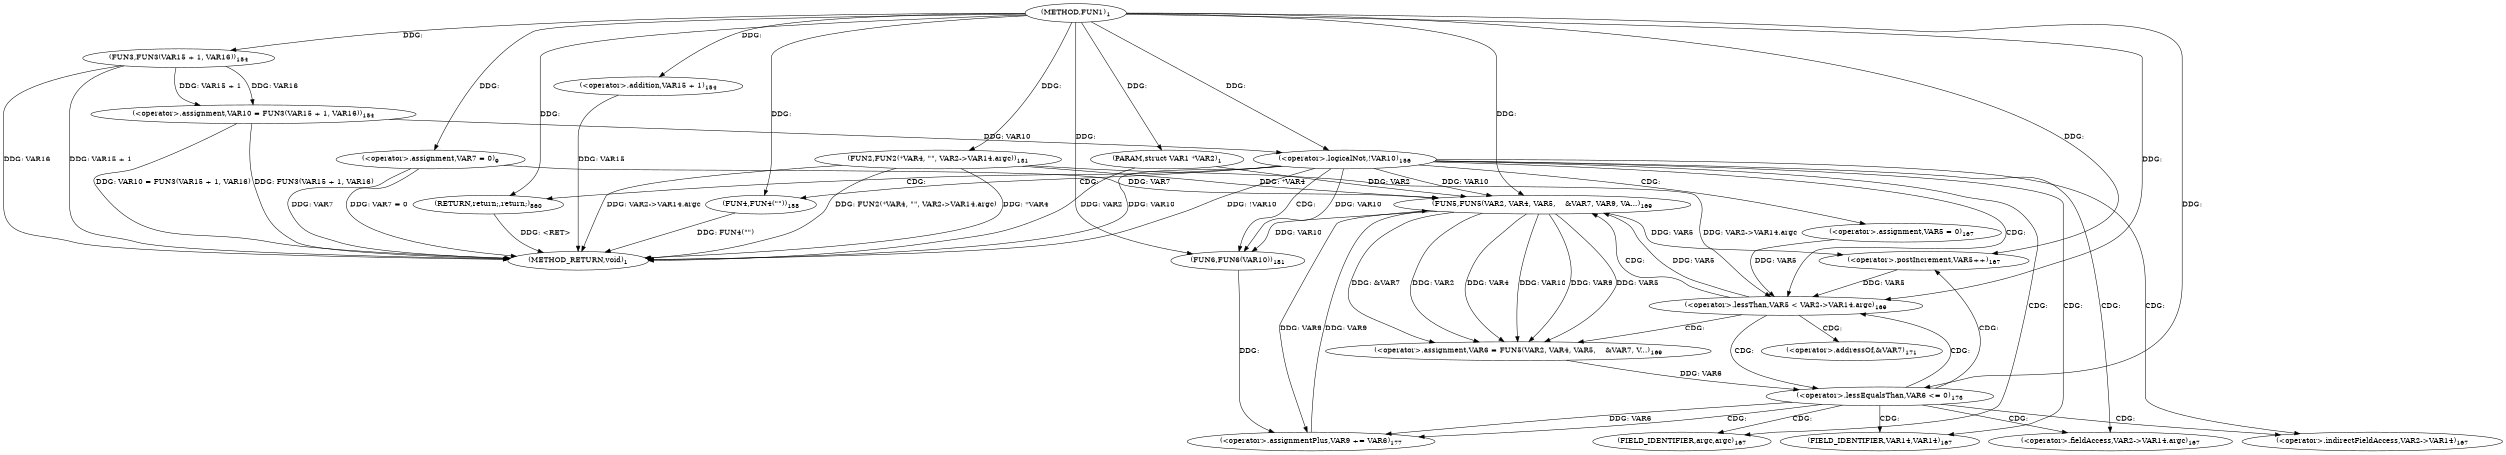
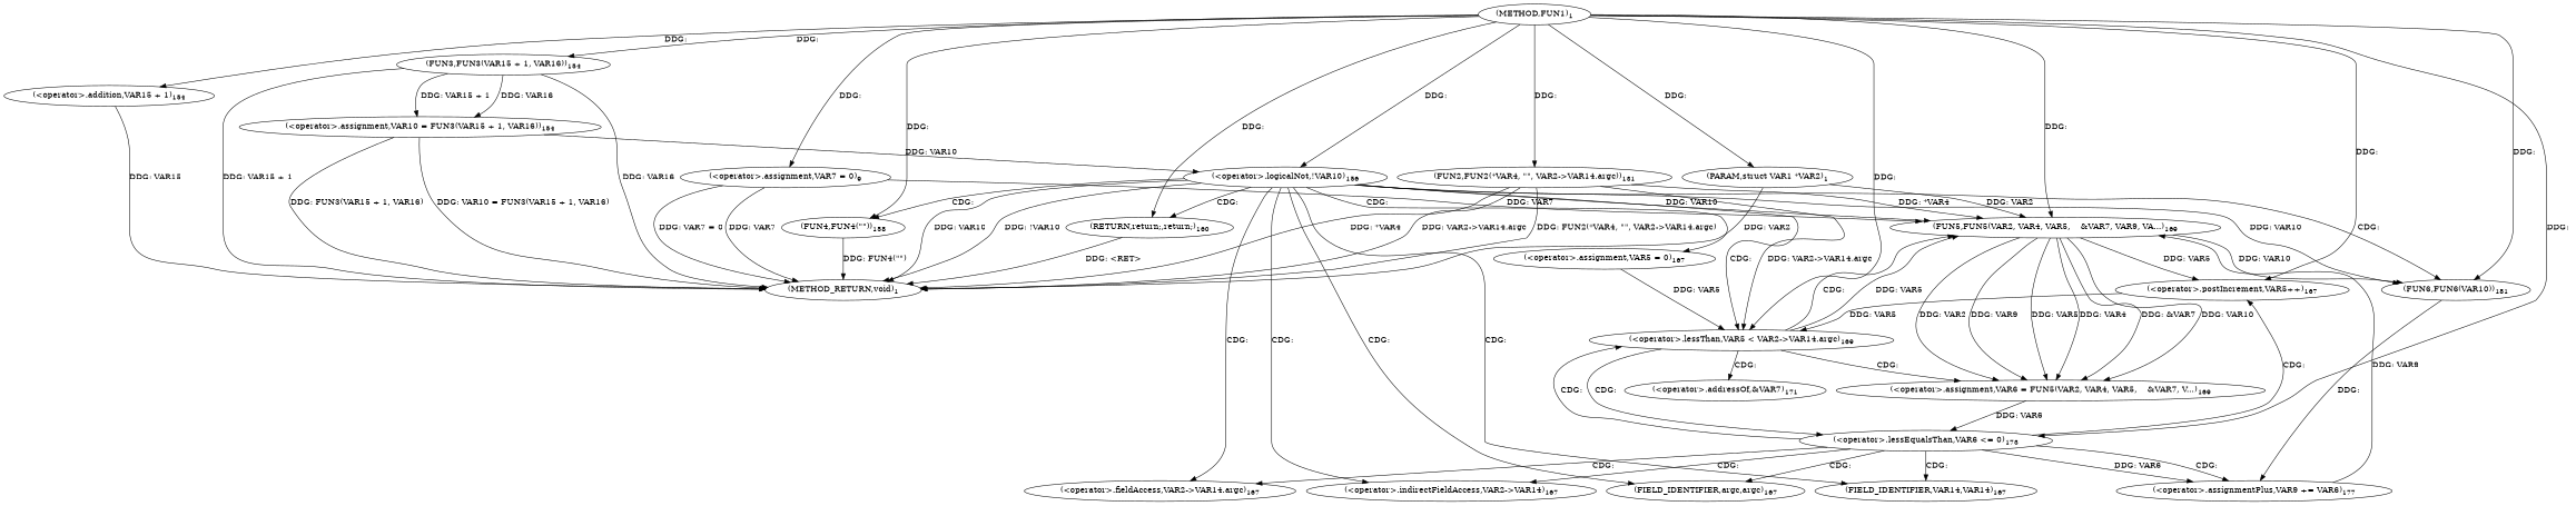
  digraph {
    n1 [label=<(METHOD,FUN1)<SUB>1</SUB>>]
    n2 [label=<(PARAM,struct VAR1 *VAR2)<SUB>1</SUB>>]
    n3 [label=<(&lt;operator&gt;.assignment,VAR7 = 0)<SUB>9</SUB>>]
    n4 [label=<(FUN2,FUN2(*VAR4, &quot;&quot;, VAR2-&gt;VAR14.argc))<SUB>131</SUB>>]
    n5 [label=<(FUN6,FUN6(VAR10))<SUB>181</SUB>>]
    n6 [label=<(&lt;operator&gt;.logicalNot,!VAR10)<SUB>156</SUB>>]
    n7 [label=<(&lt;operator&gt;.lessThan,VAR5 &lt; VAR2-&gt;VAR14.argc)<SUB>169</SUB>>]
    n8 [label=<(&lt;operator&gt;.postIncrement,VAR5++)<SUB>167</SUB>>]
    n9 [label=<(FUN3,FUN3(VAR15 + 1, VAR16))<SUB>154</SUB>>]
    n10 [label=<(FUN4,FUN4(&quot;&quot;))<SUB>158</SUB>>]
-   n11 [label=<(RETURN,return;,return;)<SUB>860</SUB>>]
+   n11 [label=<(RETURN,return;,return;)<SUB>160</SUB>>]
    n12 [label=<(&lt;operator&gt;.addition,VAR15 + 1)<SUB>154</SUB>>]
    n13 [label=<(&lt;operator&gt;.lessEqualsThan,VAR6 &lt;= 0)<SUB>173</SUB>>]
    n14 [label=<(FUN5,FUN5(VAR2, VAR4, VAR5,  						  &amp;VAR7, VAR9, VA...)<SUB>169</SUB>>]
    n15 [label=<(METHOD_RETURN,void)<SUB>1</SUB>>]
    n16 [label=<(&lt;operator&gt;.assignmentPlus,VAR9 += VAR6)<SUB>177</SUB>>]
    n17 [label=<(&lt;operator&gt;.assignment,VAR5 = 0)<SUB>167</SUB>>]
    n18 [label=<(&lt;operator&gt;.fieldAccess,VAR2-&gt;VAR14.argc)<SUB>167</SUB>>]
    n19 [label=<(&lt;operator&gt;.indirectFieldAccess,VAR2-&gt;VAR14)<SUB>167</SUB>>]
    n20 [label=<(FIELD_IDENTIFIER,argc,argc)<SUB>167</SUB>>]
    n21 [label=<(FIELD_IDENTIFIER,VAR14,VAR14)<SUB>167</SUB>>]
    n22 [label=<(&lt;operator&gt;.assignment,VAR6 = FUN5(VAR2, VAR4, VAR5,  						  &amp;VAR7, V...)<SUB>169</SUB>>]
    n23 [label=<(&lt;operator&gt;.addressOf,&amp;VAR7)<SUB>171</SUB>>]
    n24 [label=<(&lt;operator&gt;.assignment,VAR10 = FUN3(VAR15 + 1, VAR16))<SUB>154</SUB>>]
    n1 -> n2 [label="DDG: "]
    n1 -> n3 [label="DDG: "]
    n1 -> n4 [label="DDG: "]
    n1 -> n5 [label="DDG: "]
    n1 -> n6 [label="DDG: "]
    n1 -> n7 [label="DDG: "]
    n1 -> n8 [label="DDG: "]
    n1 -> n9 [label="DDG: "]
    n1 -> n10 [label="DDG: "]
    n1 -> n11 [label="DDG: "]
    n1 -> n12 [label="DDG: "]
    n1 -> n13 [label="DDG: "]
    n1 -> n14 [label="DDG: "]
    n2 -> n14 [label="DDG: VAR2"]
    n2 -> n15 [label="DDG: VAR2"]
    n3 -> n14 [label="DDG: VAR7"]
    n3 -> n15 [label="DDG: VAR7"]
    n3 -> n15 [label="DDG: VAR7 = 0"]
    n4 -> n7 [label="DDG: VAR2-&gt;VAR14.argc"]
    n4 -> n14 [label="DDG: *VAR4"]
    n4 -> n15 [label="DDG: *VAR4"]
    n4 -> n15 [label="DDG: VAR2-&gt;VAR14.argc"]
    n4 -> n15 [label="DDG: FUN2(*VAR4, &quot;&quot;, VAR2-&gt;VAR14.argc)"]
    n5 -> n16 [label="DDG: "]
    n6 -> n5 [label="DDG: VAR10"]
    n6 -> n5 [label="CDG: "]
    n6 -> n7 [label="CDG: "]
    n6 -> n10 [label="CDG: "]
    n6 -> n11 [label="CDG: "]
    n6 -> n14 [label="DDG: VAR10"]
    n6 -> n15 [label="DDG: VAR10"]
    n6 -> n15 [label="DDG: !VAR10"]
    n6 -> n17 [label="CDG: "]
    n6 -> n18 [label="CDG: "]
    n6 -> n19 [label="CDG: "]
    n6 -> n20 [label="CDG: "]
    n6 -> n21 [label="CDG: "]
    n7 -> n13 [label="CDG: "]
    n7 -> n14 [label="DDG: VAR5"]
    n7 -> n14 [label="CDG: "]
    n7 -> n22 [label="CDG: "]
    n7 -> n23 [label="CDG: "]
    n8 -> n7 [label="DDG: VAR5"]
    n9 -> n15 [label="DDG: VAR15 + 1"]
    n9 -> n15 [label="DDG: VAR16"]
    n9 -> n24 [label="DDG: VAR15 + 1"]
    n9 -> n24 [label="DDG: VAR16"]
    n10 -> n15 [label="DDG: FUN4(&quot;&quot;)"]
    n11 -> n15 [label="DDG: &lt;RET&gt;"]
    n12 -> n15 [label="DDG: VAR15"]
    n13 -> n7 [label="CDG: "]
    n13 -> n8 [label="CDG: "]
    n13 -> n16 [label="DDG: VAR6"]
    n13 -> n16 [label="CDG: "]
    n13 -> n18 [label="CDG: "]
    n13 -> n19 [label="CDG: "]
    n13 -> n20 [label="CDG: "]
    n13 -> n21 [label="CDG: "]
    n14 -> n5 [label="DDG: VAR10"]
    n14 -> n8 [label="DDG: VAR5"]
-   n14 -> n16 [label="DDG: VAR9"]
    n14 -> n22 [label="DDG: VAR9"]
    n14 -> n22 [label="DDG: VAR5"]
    n14 -> n22 [label="DDG: &amp;VAR7"]
    n14 -> n22 [label="DDG: VAR2"]
    n14 -> n22 [label="DDG: VAR4"]
    n14 -> n22 [label="DDG: VAR10"]
    n16 -> n14 [label="DDG: VAR9"]
    n17 -> n7 [label="DDG: VAR5"]
    n22 -> n13 [label="DDG: VAR6"]
    n24 -> n6 [label="DDG: VAR10"]
    n24 -> n15 [label="DDG: FUN3(VAR15 + 1, VAR16)"]
    n24 -> n15 [label="DDG: VAR10 = FUN3(VAR15 + 1, VAR16)"]
  }
